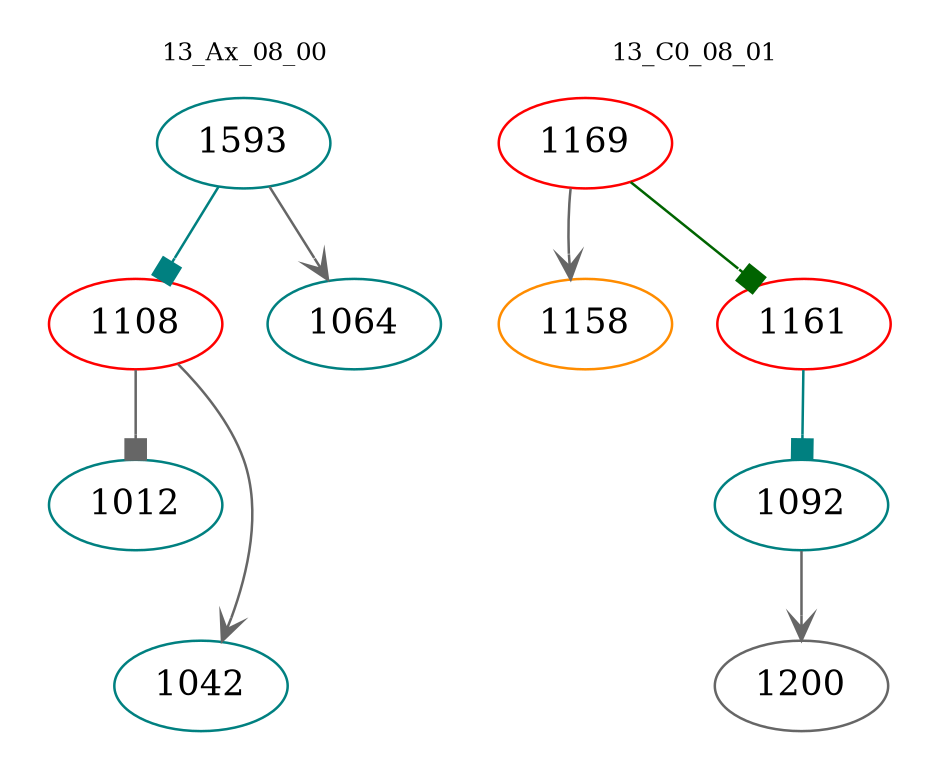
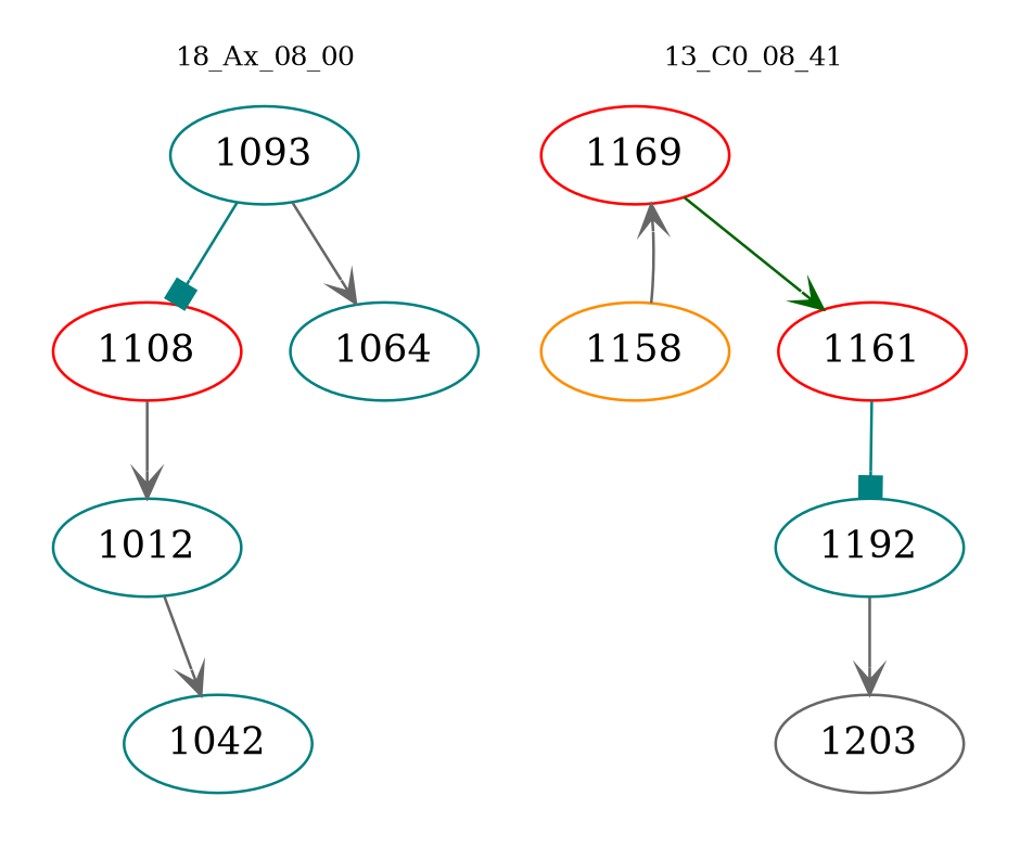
  digraph {
    node [color=teal]
    edge [arrowhead=vee color=gray40]
-   n1 [label=1593]
+   n1 [label=1093]
    n2 [color=red label=1108]
    n3 [label=1064]
    n4 [label=1012]
    n5 [label=1042]
    n6 [color=red label=1169]
    n7 [color=darkorange label=1158]
    n8 [color=red label=1161]
-   n9 [label=1092]
-   n10 [color=gray40 label=1200]
+   n9 [label=1192]
+   n10 [color=gray40 label=1203]
    subgraph cluster_1 {
      color=white
      fontsize=10
-     label="13_Ax_08_00"
+     label="18_Ax_08_00"
      n1
      n2
      n3
      n4
      n5
    }
    subgraph cluster_2 {
      color=white
      fontsize=10
-     label="13_C0_08_01"
+     label="13_C0_08_41"
      n6
      n7
      n8
      n9
      n10
    }
    n1 -> n2 [arrowhead=box color=teal]
    n1 -> n3
-   n2 -> n4 [arrowhead=box]
-   n2 -> n5
-   n6 -> n7
-   n6 -> n8 [arrowhead=box color=darkgreen]
+   n2 -> n4
+   n4 -> n5
+   n7 -> n6
+   n6 -> n8 [color=darkgreen]
    n8 -> n9 [arrowhead=box color=teal]
    n9 -> n10
  }
